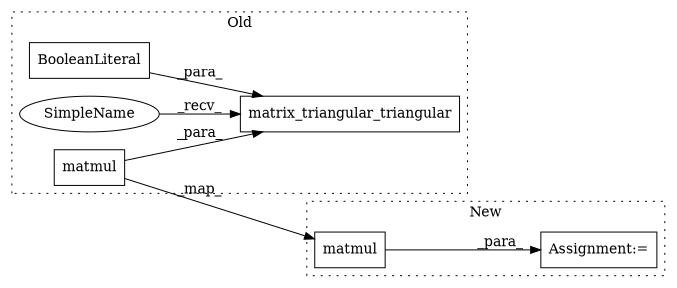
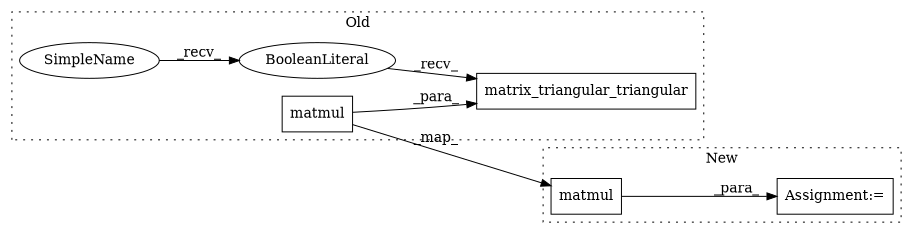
  digraph {
    rankdir=LR
    node [a=32 l="7,1" shape=box]
    n1 [l="24,1" label=matrix_triangular_triangular s="2842,2898"]
-   n2 [a=9 l=4 label=BooleanLiteral s=2894]
+   n2 [a=9 l=4 label=BooleanLiteral s=2894 shape=ellipse]
    n3 [label=matmul s="2880,2892"]
    n4 [a=42 l=10 label=SimpleName s=2831 shape=ellipse]
    n5 [label=matmul s="2891,2903"]
    n6 [a=7 l=1 label="Assignment:=" s=2879]
    subgraph cluster_1 {
      label=Old
      style=dotted
      n1
      n2
      n3
      n4
    }
    subgraph cluster_2 {
      label=New
      style=dotted
      n5
      n6
    }
-   n2 -> n1 [label=_para_]
+   n2 -> n1 [label=_recv_]
    n3 -> n1 [label=_para_]
    n3 -> n5 [label=_map_]
-   n4 -> n1 [label=_recv_]
+   n4 -> n2 [label=_recv_]
    n5 -> n6 [label=_para_]
  }
